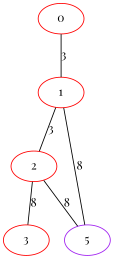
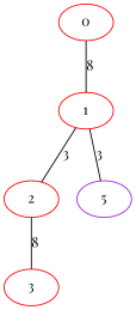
  graph {
    fontname="Playfair Display"
    node [color=red fontname="Playfair Display" weight=1]
    edge [fontname="Playfair Display"]
    0
    1
    2
    n4 [color=purple label=5 weight=4]
    3
-   0 -- 1 [label=3]
+   0 -- 1 [label=8]
    1 -- 2 [label=3]
-   1 -- n4 [label=8]
-   2 -- n4 [label=8]
+   1 -- n4 [label=3]
    2 -- 3 [label=8]
  }
